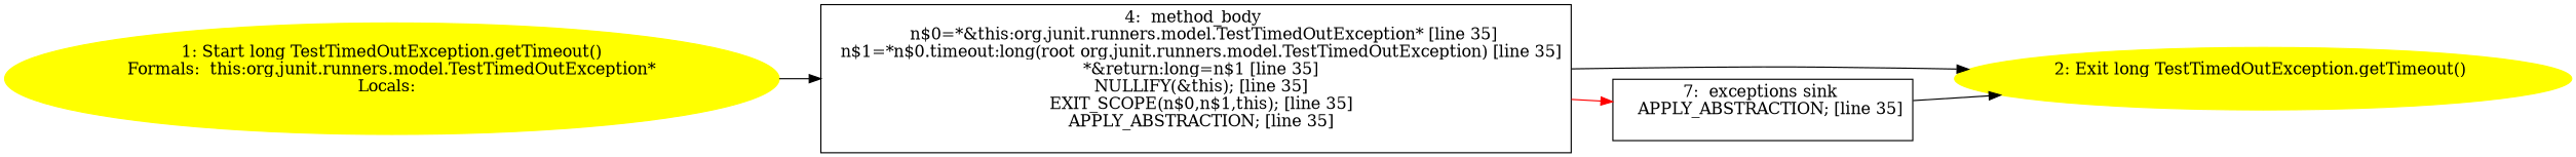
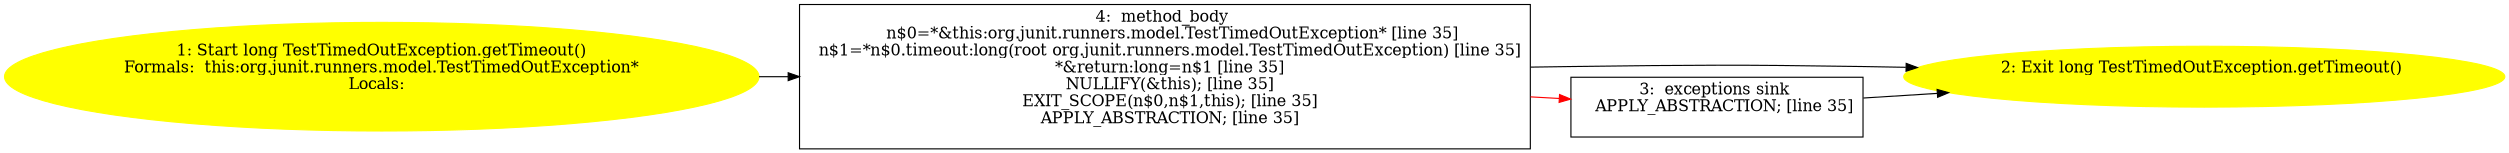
  digraph {
    rankdir=LR
    n1 [color=yellow label="1: Start long TestTimedOutException.getTimeout()\nFormals:  this:org.junit.runners.model.TestTimedOutException*\nLocals:  \n  " style=filled]
    n2 [label="4:  method_body \n   n$0=*&this:org.junit.runners.model.TestTimedOutException* [line 35]\n  n$1=*n$0.timeout:long(root org.junit.runners.model.TestTimedOutException) [line 35]\n  *&return:long=n$1 [line 35]\n  NULLIFY(&this); [line 35]\n  EXIT_SCOPE(n$0,n$1,this); [line 35]\n  APPLY_ABSTRACTION; [line 35]\n " shape=box]
    n3 [color=yellow label="2: Exit long TestTimedOutException.getTimeout() \n  " style=filled]
-   n4 [label="7:  exceptions sink \n   APPLY_ABSTRACTION; [line 35]\n " shape=box]
+   n4 [label="3:  exceptions sink \n   APPLY_ABSTRACTION; [line 35]\n " shape=box]
    n1 -> n2
    n2 -> n3
    n2 -> n4 [color=red]
    n4 -> n3
  }
